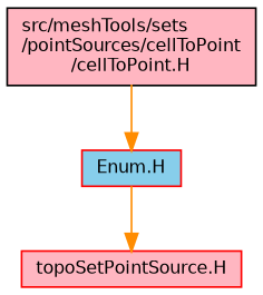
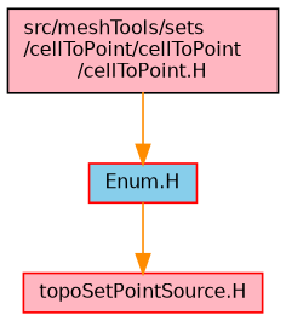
  digraph {
    node [color=red fillcolor=lightpink fontname=Helvetica fontsize=10 shape=record style=filled]
    edge [color=darkorange fontname=Helvetica fontsize=10 labelfontname=Helvetica labelfontsize=10 style=solid]
-   n1 [color=black fontcolor=black height=0.2 label="src/meshTools/sets\l/pointSources/cellToPoint\l/cellToPoint.H" width=0.4]
+   n1 [color=black fontcolor=black height=0.2 label="src/meshTools/sets\l/cellToPoint/cellToPoint\l/cellToPoint.H" width=0.4]
    n2 [fillcolor=skyblue height=0.2 label="Enum.H" width=0.4]
    n3 [height=0.2 label="topoSetPointSource.H" width=0.4]
    n1 -> n2
    n2 -> n3
  }
